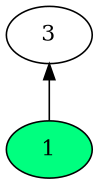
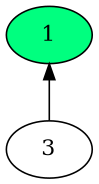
  digraph {
    rankdir=BT
    1 [fillcolor="#00FF7F" rank=source style=filled]
    3
-   1 -> 3
+   3 -> 1
  }
